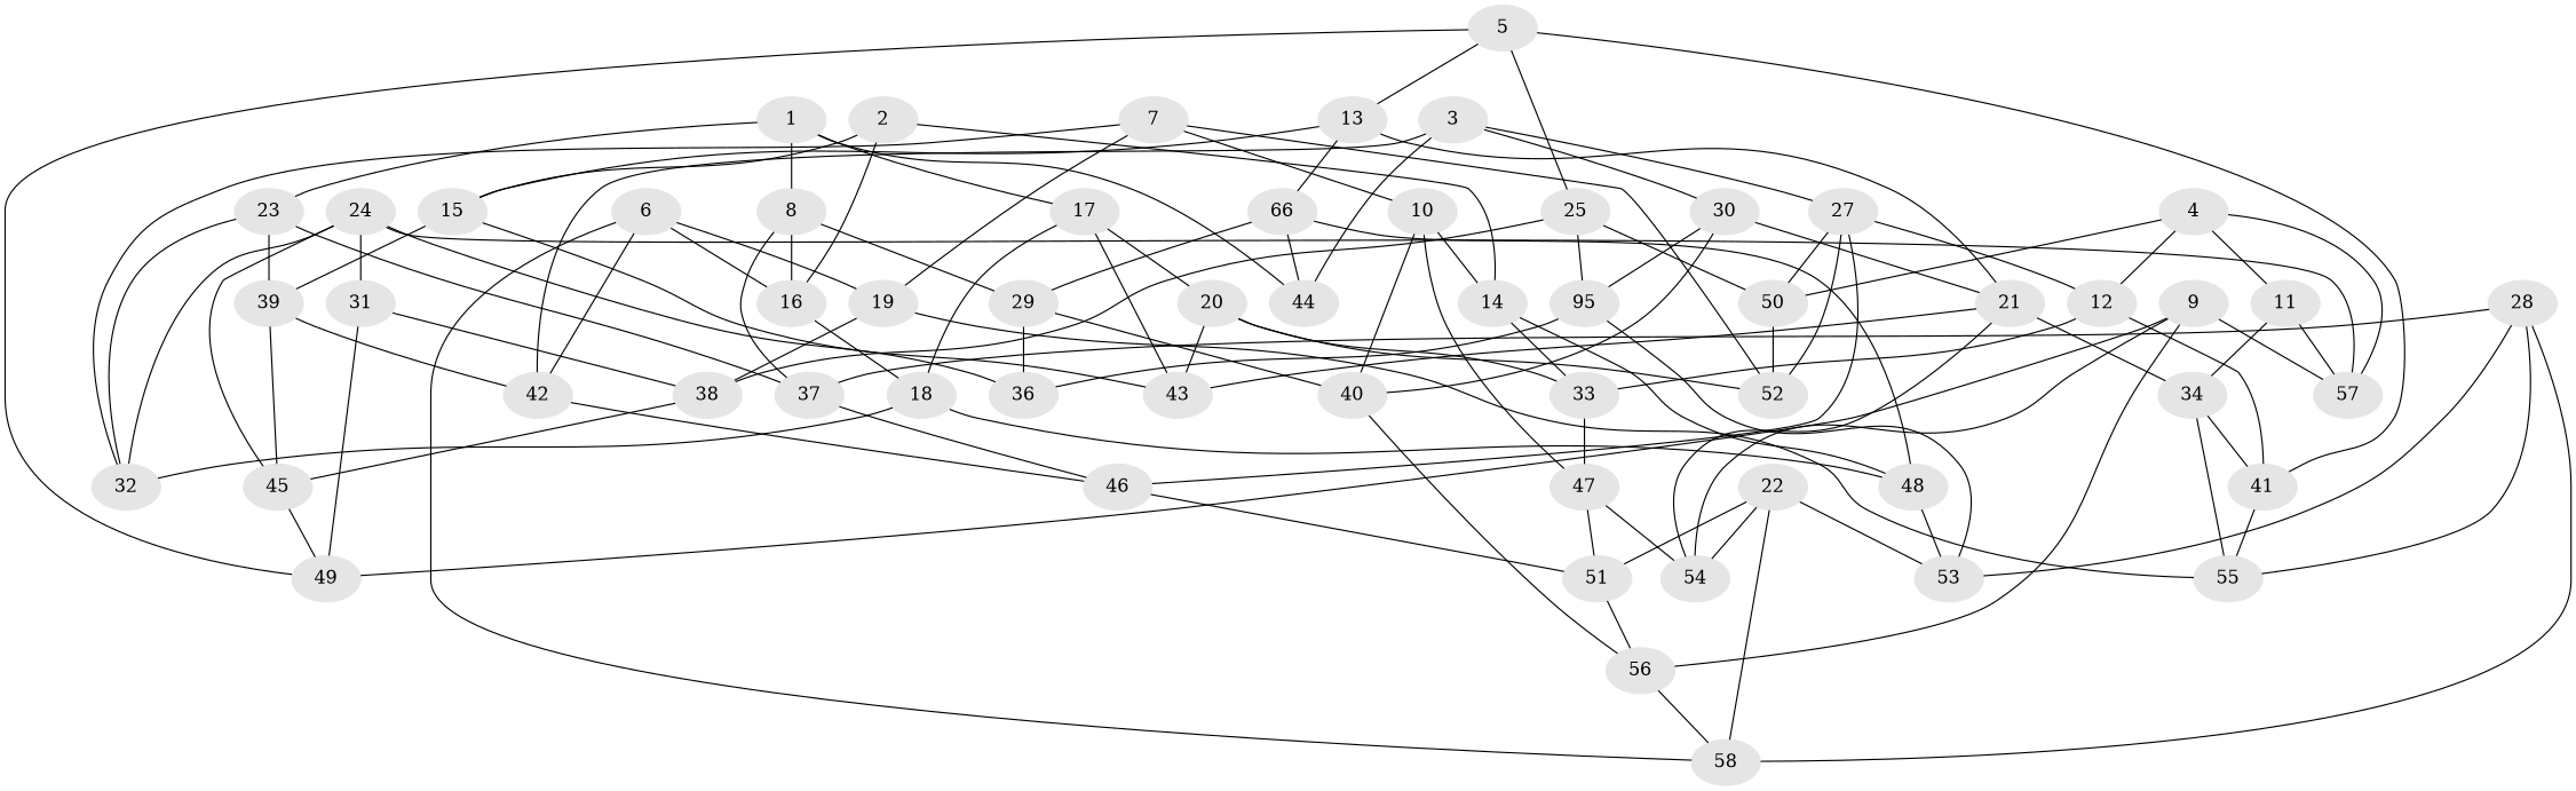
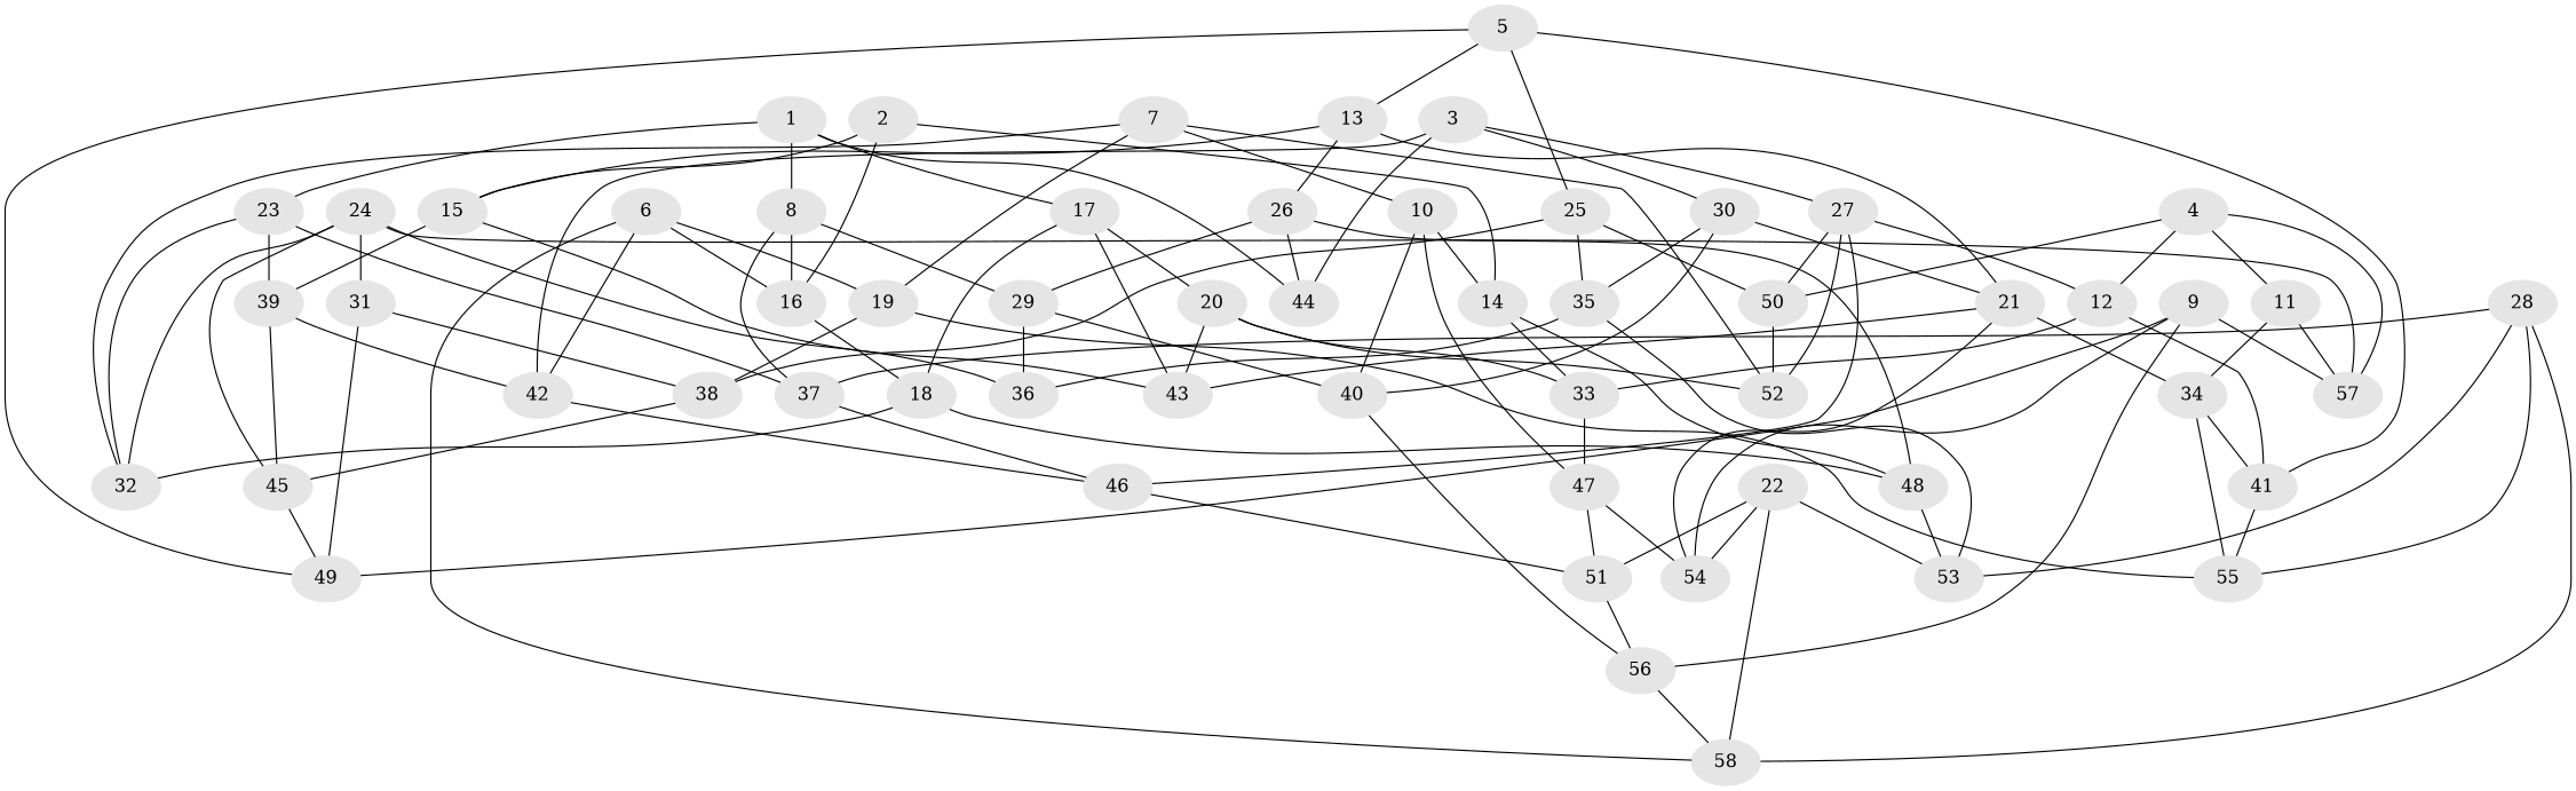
  graph {
    node [color=gray90 style=filled]
    1
    8
    17
    23
    44
    16
    29
    37
    43
    18
    20
    32
    39
    2
    14
    15
    12
    41
    33
    48
    3
    27
    30
    42
    50
    52
    46
    40
    21
-   35 [label=95]
+   35
    4
    11
    57
    34
    5
    13
    25
    49
-   26 [label=66]
+   26
    38
    55
    6
    19
    58
    7
    10
    47
    36
    9
    54
    56
    51
    53
    45
    22
    24
    31
    28
    1 -- 8
    1 -- 17
    1 -- 23
    1 -- 44
    8 -- 16
    8 -- 29
    8 -- 37
    17 -- 43
    17 -- 18
    17 -- 20
    23 -- 37
    23 -- 32
    23 -- 39
    16 -- 18
    29 -- 40
    29 -- 36
    37 -- 46
    18 -- 32
    18 -- 48
    20 -- 43
    20 -- 33
    20 -- 52
    39 -- 42
    39 -- 45
    2 -- 16
    2 -- 14
    2 -- 15
    14 -- 33
    14 -- 48
    15 -- 43
    15 -- 39
    12 -- 41
    12 -- 33
    41 -- 55
    33 -- 47
    48 -- 53
    3 -- 44
    3 -- 27
    3 -- 30
    3 -- 42
    27 -- 12
    27 -- 50
    27 -- 52
    27 -- 46
    30 -- 40
    30 -- 21
    30 -- 35
    42 -- 46
    50 -- 52
    46 -- 51
    40 -- 56
    21 -- 43
    21 -- 34
    21 -- 54
    35 -- 36
    35 -- 53
    4 -- 12
    4 -- 50
    4 -- 11
    4 -- 57
    11 -- 57
    11 -- 34
    34 -- 41
    34 -- 55
    5 -- 41
    5 -- 13
    5 -- 25
    5 -- 49
    13 -- 15
    13 -- 21
    13 -- 26
    25 -- 50
    25 -- 35
    25 -- 38
    26 -- 44
    26 -- 29
    26 -- 48
    38 -- 45
    6 -- 16
    6 -- 42
    6 -- 19
    6 -- 58
    19 -- 38
    19 -- 55
    7 -- 32
    7 -- 52
    7 -- 19
    7 -- 10
    10 -- 14
    10 -- 40
    10 -- 47
    47 -- 54
    47 -- 51
    9 -- 57
    9 -- 49
    9 -- 54
    9 -- 56
    56 -- 58
    51 -- 56
    45 -- 49
    22 -- 58
    22 -- 54
    22 -- 51
    22 -- 53
    24 -- 32
    24 -- 57
    24 -- 36
    24 -- 45
    24 -- 31
    31 -- 49
    31 -- 38
    28 -- 37
    28 -- 55
    28 -- 58
    28 -- 53
  }
